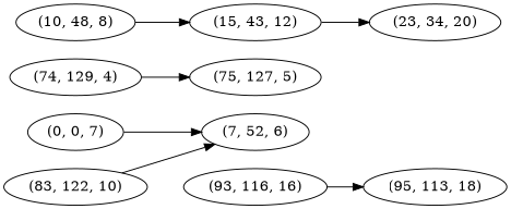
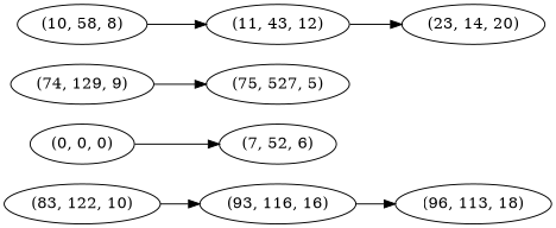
  digraph {
    rankdir=LR
-   "(0, 0, 0)" [label="(0, 0, 7)"]
+   "(0, 0, 0)"
    "(7, 52, 6)"
-   "(74, 129, 4)"
-   "(75, 127, 5)"
-   "(10, 48, 8)"
-   "(15, 43, 12)"
-   "(23, 34, 20)"
+   "(74, 129, 4)" [label="(74, 129, 9)"]
+   "(75, 127, 5)" [label="(75, 527, 5)"]
+   "(10, 48, 8)" [label="(10, 58, 8)"]
+   "(15, 43, 12)" [label="(11, 43, 12)"]
+   "(23, 34, 20)" [label="(23, 14, 20)"]
    "(83, 122, 10)"
    "(93, 116, 16)"
-   "(95, 113, 18)"
+   "(95, 113, 18)" [label="(96, 113, 18)"]
    "(0, 0, 0)" -> "(7, 52, 6)"
    "(74, 129, 4)" -> "(75, 127, 5)"
    "(10, 48, 8)" -> "(15, 43, 12)"
    "(15, 43, 12)" -> "(23, 34, 20)"
-   "(83, 122, 10)" -> "(7, 52, 6)"
+   "(83, 122, 10)" -> "(93, 116, 16)"
    "(93, 116, 16)" -> "(95, 113, 18)"
  }
